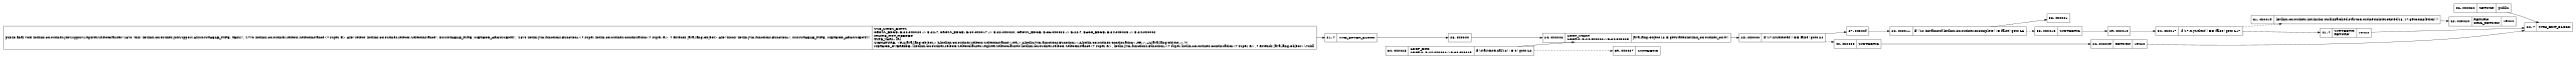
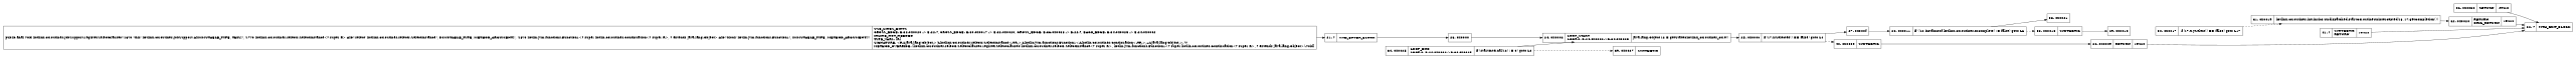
  digraph {
    rankdir=LR
    node [shape=record]
    n1 [label="{21\:\ ?|MTH_ENTER_BLOCK\l}"]
    n2 [label="{23\:\ 0x0000}"]
    n3 [label="{24\:\ 0x0002|LOOP_START\lLOOP:0: B:24:0x0002\-\>B:34:0x0025\l|java.lang.Object r2 = getState$kotlinx_coroutines_core()\l}"]
    n4 [label="{25\:\ 0x000c|if (r7.isSelected() == false) goto L4\l}"]
    n5 [label="{27\:\ 0x000f}"]
    n6 [label="{40\:\ 0x000e|SYNTHETIC\l}"]
    n7 [label="{28\:\ 0x0011|if ((r2 instanceof kotlinx.coroutines.Incomplete) != false) goto L6\l}"]
    n8 [label="{26\:\ 0x000e|RETURN\l|return\l}"]
    n9 [label="{33\:\ 0x0021}"]
    n10 [label="{38\:\ 0x0013|SYNTHETIC\l}"]
    n11 [label="{29\:\ 0x0013}"]
    n12 [label="{34\:\ 0x0025|LOOP_END\lLOOP:0: B:24:0x0002\-\>B:34:0x0025\l|if (startInternal(r2) != 0) goto L2\l}"]
    n13 [label="{39\:\ 0x0027|SYNTHETIC\l}"]
-   n14 [label="{36\:\ 0x0038|RETURN\l|public\l}"]
+   n14 [label="{36\:\ 0x0038|RETURN\l|return\l}"]
    n15 [label="{22\:\ ?|MTH_EXIT_BLOCK\l}"]
    n16 [label="{30\:\ 0x0017|if (r7.trySelect() == false) goto L17\l}"]
    n17 [label="{31\:\ 0x0019|kotlinx.coroutines.intrinsics.Undispatched.startCoroutineUnintercepted(r8, r7.getCompletion())\l}"]
    n18 [label="{41\:\ ?|SYNTHETIC\lRETURN\l|return\l}"]
    n19 [label="{32\:\ 0x0020|RETURN\lORIG_RETURN\l|return\l}"]
    n20 [label="{public final void kotlinx.coroutines.JobSupport.registerSelectClause0((r6v0 'this' kotlinx.coroutines.JobSupport A[IMMUTABLE_TYPE, THIS]), (r7v0 kotlinx.coroutines.selects.SelectInstance\<? super R\> A[D('select' kotlinx.coroutines.selects.SelectInstance), IMMUTABLE_TYPE, METHOD_ARGUMENT]), (r8v0 kotlin.jvm.functions.Function1\<? super kotlin.coroutines.Continuation\<? super R\>, ? extends java.lang.Object\> A[D('block' kotlin.jvm.functions.Function1), IMMUTABLE_TYPE, METHOD_ARGUMENT]))  | USE_LINES_HINTS\lCROSS_EDGE: B:32:0x0020 \-\> B:22:?, CROSS_EDGE: B:30:0x0017 \-\> B:32:0x0020, CROSS_EDGE: B:36:0x0038 \-\> B:22:?, BACK_EDGE: B:34:0x0025 \-\> B:24:0x0002\lINLINE_NOT_NEEDED\lTYPE_VARS: [R]\lSIGNATURE: \<R:Ljava\/lang\/Object;\>(Lkotlinx\/coroutines\/selects\/SelectInstance\<\-TR;\>;Lkotlin\/jvm\/functions\/Function1\<\-Lkotlin\/coroutines\/Continuation\<\-TR;\>;+Ljava\/lang\/Object;\>;)V\lMETHOD_OVERRIDE: [kotlinx.coroutines.selects.SelectClause0.registerSelectClause0(kotlinx.coroutines.selects.SelectInstance\<? super R\>, kotlin.jvm.functions.Function1\<? super kotlin.coroutines.Continuation\<? super R\>, ? extends java.lang.Object\>):void]\l}"]
    n1 -> n2
    n2 -> n3
    n3 -> n4
    n4 -> n5
    n4 -> n6 [style=dashed]
    n5 -> n7
    n6 -> n8
    n7 -> n9
    n7 -> n10 [style=dashed]
    n8 -> n15
    n10 -> n11
-   n11 -> n16
    n12 -> n3
    n12 -> n13 [style=dashed]
    n14 -> n15
    n16 -> n17 [style=dashed]
-   n16 -> n18
    n17 -> n19
    n18 -> n15
+   n19 -> n15
    n20 -> n1
  }
